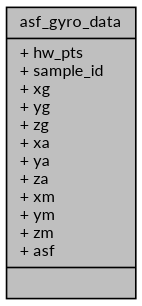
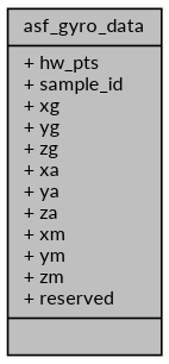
  digraph {
    fontname=Lato
-   n1 [color=black fillcolor=grey75 fontcolor=black fontname=Lato fontsize=10 height=0.2 label="{asf_gyro_data\n|+ hw_pts\l+ sample_id\l+ xg\l+ yg\l+ zg\l+ xa\l+ ya\l+ za\l+ xm\l+ ym\l+ zm\l+ asf\l|}" shape=record style=filled width=0.4]
+   n1 [color=black fillcolor=grey75 fontcolor=black fontname=Lato fontsize=10 height=0.2 label="{asf_gyro_data\n|+ hw_pts\l+ sample_id\l+ xg\l+ yg\l+ zg\l+ xa\l+ ya\l+ za\l+ xm\l+ ym\l+ zm\l+ reserved\l|}" shape=record style=filled width=0.4]
  }
